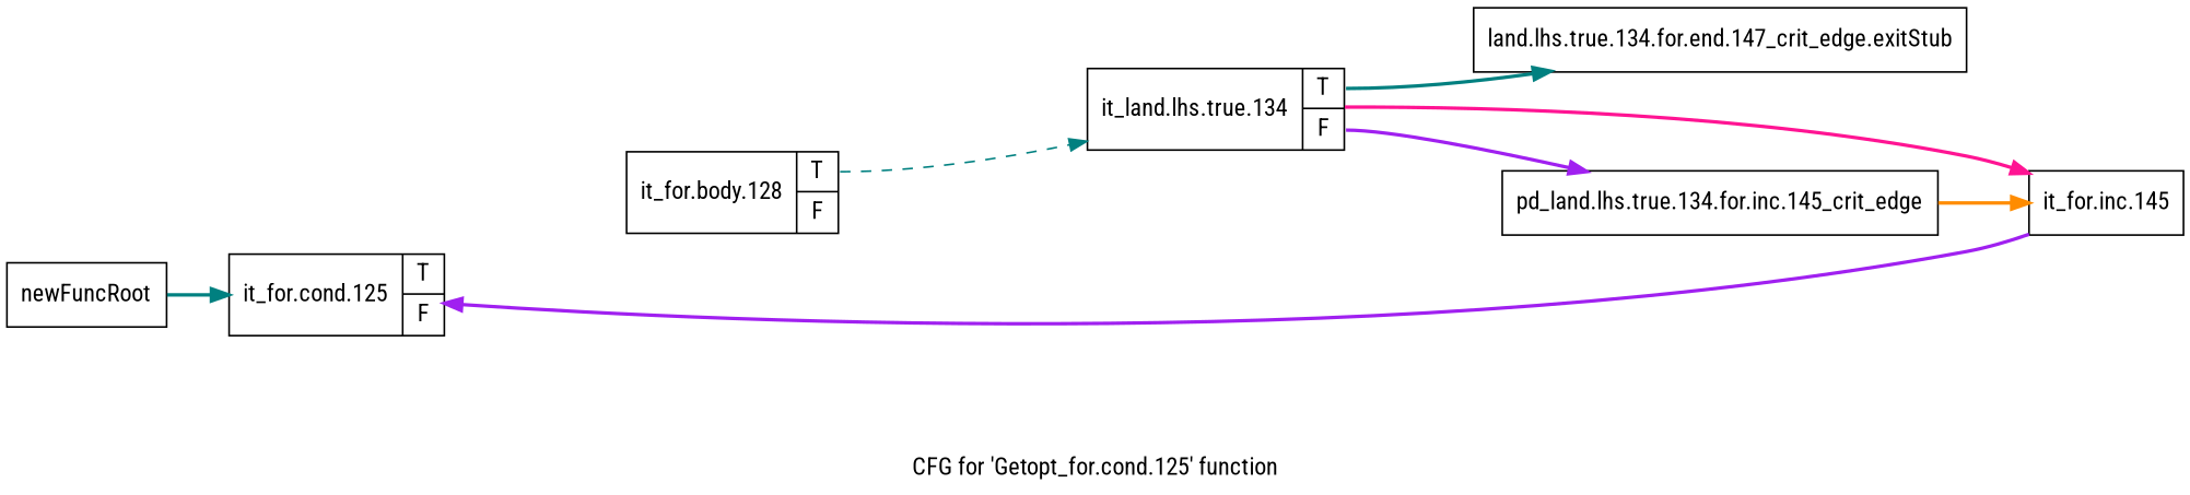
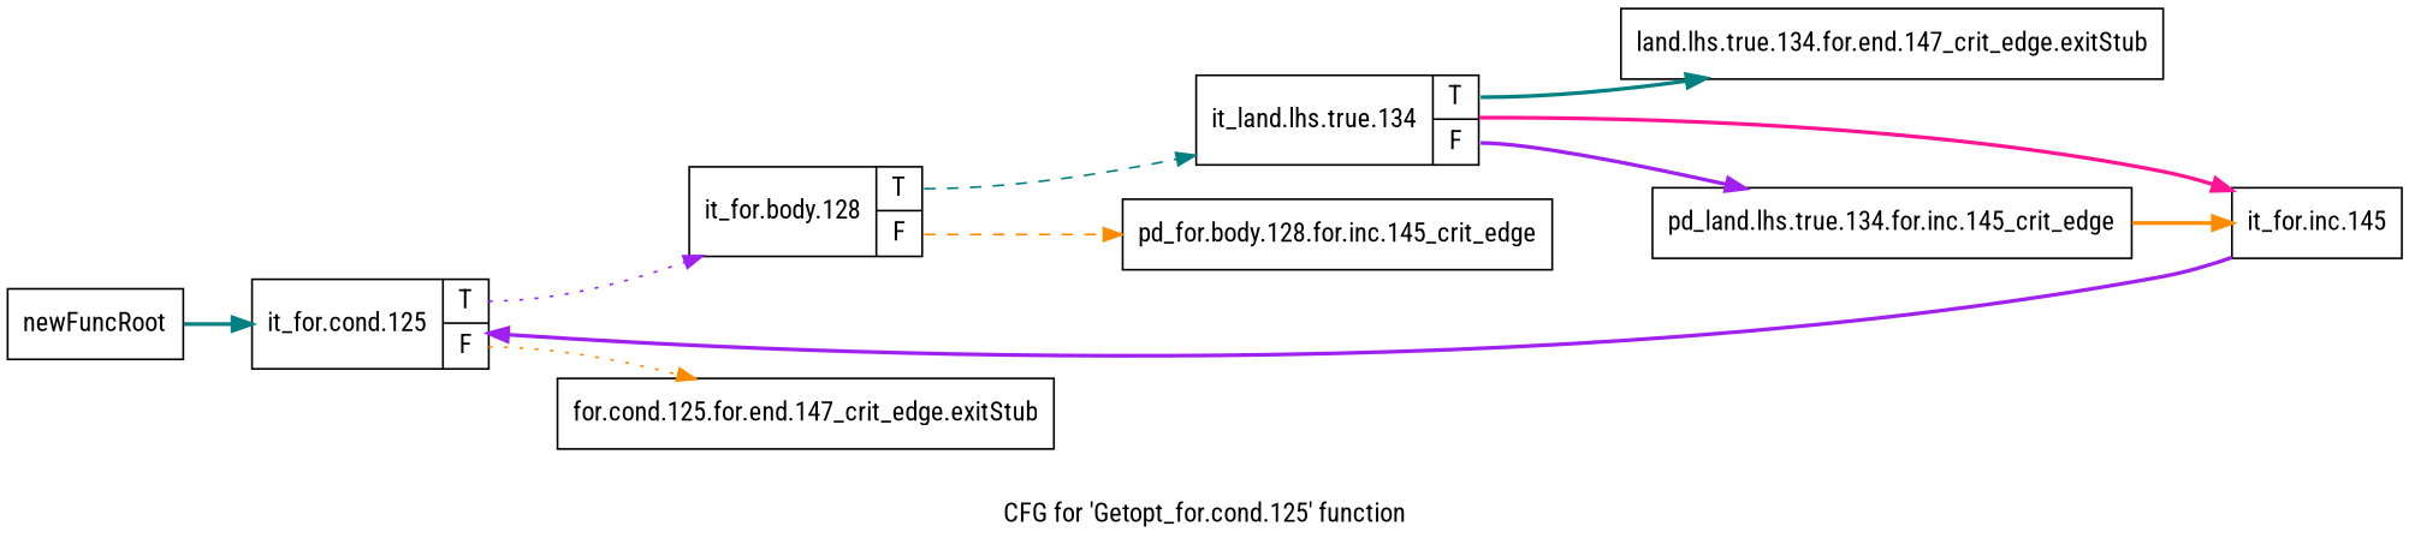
  digraph {
    fontname="Roboto Condensed"
    label="CFG for 'Getopt_for.cond.125' function"
    rankdir=LR
    node [fontname="Roboto Condensed" shape=record]
    edge [color=teal fontname="Roboto Condensed" style=bold]
    n1 [label="{newFuncRoot}"]
    n2 [label="{it_for.cond.125|{<s0>T|<s1>F}}"]
+   n3 [label="{for.cond.125.for.end.147_crit_edge.exitStub}"]
    n4 [label="{it_for.body.128|{<s0>T|<s1>F}}"]
    n5 [label="{it_land.lhs.true.134|{<s0>T|<s1>F}}"]
+   n6 [label="{pd_for.body.128.for.inc.145_crit_edge}"]
    n7 [label="{land.lhs.true.134.for.end.147_crit_edge.exitStub}"]
    n8 [label="{pd_land.lhs.true.134.for.inc.145_crit_edge}"]
    n9 [label="{it_for.inc.145}"]
    n1 -> n2
+   n2 -> n3 [color=darkorange style=dotted tailport=s1]
+   n2 -> n4 [color=purple style=dotted tailport=s0]
    n4 -> n5 [style=dashed tailport=s0]
+   n4 -> n6 [color=darkorange style=dashed tailport=s1]
    n5 -> n7 [tailport=s0]
    n5 -> n8 [color=purple tailport=s1]
    n5 -> n9 [color=deeppink]
    n8 -> n9 [color=darkorange]
    n9 -> n2 [color=purple]
  }
